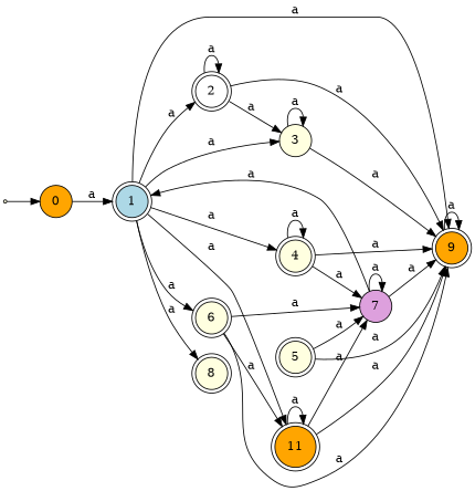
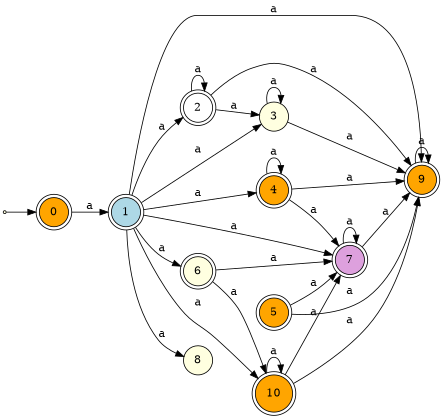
  digraph {
    rankdir=LR
    node [fillcolor=lightyellow shape=doublecircle style=filled]
    dummy0 [shape=point]
-   0 [fillcolor=orange shape=circle]
+   0 [fillcolor=orange]
    1 [fillcolor=lightblue]
    2 [fillcolor=white]
    3 [shape=circle]
-   4
+   4 [fillcolor=orange]
    6
-   7 [fillcolor=plum shape=circle]
-   8
+   7 [fillcolor=plum]
+   8 [shape=circle]
    9 [fillcolor=orange]
-   11 [fillcolor=orange]
-   5
+   11 [fillcolor=orange label=10]
+   5 [fillcolor=orange]
    dummy0 -> 0
    0 -> 1 [label=a]
    1 -> 2 [label=a]
    1 -> 3 [label=a]
    1 -> 4 [label=a]
    1 -> 6 [label=a]
-   7 -> 1 [label=a]
+   1 -> 7 [label=a]
    1 -> 8 [label=a]
    1 -> 9 [label=a]
    1 -> 11 [label=a]
    2 -> 2 [label=a]
    2 -> 3 [label=a]
    2 -> 9 [label=a]
    3 -> 3 [label=a]
    3 -> 9 [label=a]
    4 -> 4 [label=a]
    4 -> 7 [label=a]
    4 -> 9 [label=a]
    6 -> 7 [label=a]
-   6 -> 9 [label=a]
    6 -> 11 [label=a]
    7 -> 7 [label=a]
    7 -> 9 [label=a]
    9 -> 9 [label=a]
    11 -> 7 [label=a]
    11 -> 9 [label=a]
    11 -> 11 [label=a]
    5 -> 7 [label=a]
    5 -> 9 [label=a]
  }
